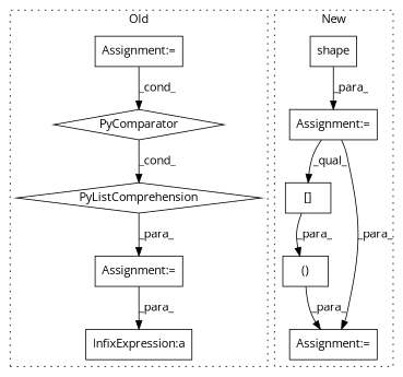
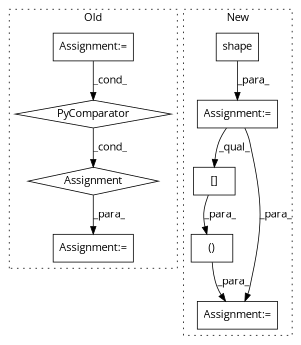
  digraph {
    fontname="Open Sans"
    node [a=7 fontname="Open Sans" l=39 s=5281 shape=box]
    edge [fontname="Open Sans"]
    n1 [a=113 label=PyComparator shape=diamond]
-   n2 [a=109 l=114 label=PyListComprehension s=5214 shape=diamond]
+   n2 [a=109 l=114 label=Assignment s=5214 shape=diamond]
    n3 [label="Assignment:="]
    n4 [l=12 label="Assignment:=" s=5202]
-   n5 [a=27 l=3 label="InfixExpression:a" s=7165]
    n6 [a=32 l="6,1" label=shape s="5197,5204"]
    n7 [l=1 label="Assignment:=" s=5185]
    n8 [a=106 l=59 label="()" s=5338]
    n9 [a=2 l="14,1" label="[]" s="5364,5396"]
    n10 [l=1 label="Assignment:=" s=5293]
    subgraph cluster_1 {
      label=Old
      style=dotted
      n1
      n2
      n3
      n4
-     n5
    }
    subgraph cluster_2 {
      label=New
      style=dotted
      n6
      n7
      n8
      n9
      n10
    }
    n1 -> n2 [label=_cond_]
    n2 -> n4 [label=_para_]
    n3 -> n1 [label=_cond_]
-   n4 -> n5 [label=_para_]
    n6 -> n7 [label=_para_]
    n7 -> n9 [label=_qual_]
    n7 -> n10 [label=_para_]
    n8 -> n10 [label=_para_]
    n9 -> n8 [label=_para_]
  }
